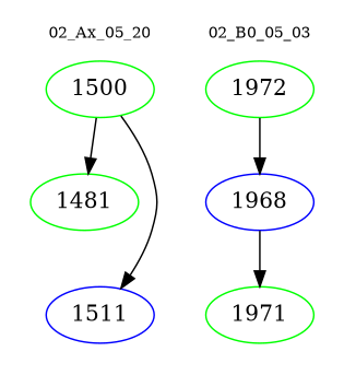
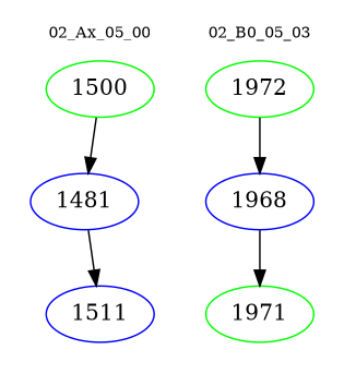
  digraph {
    fontname="DejaVu Serif"
    node [color=green fontname="DejaVu Serif"]
    edge [color=black fontname="DejaVu Serif"]
    n1 [label=1500]
-   n2 [label=1481]
+   n2 [color=blue label=1481]
    n3 [color=blue label=1511]
    n4 [label=1972]
    n5 [color=blue label=1968]
    n6 [label=1971]
    subgraph cluster_1 {
      color=white
      fontsize=10
-     label="02_Ax_05_20"
+     label="02_Ax_05_00"
      n1
      n2
      n3
    }
    subgraph cluster_2 {
      color=white
      fontsize=10
      label="02_B0_05_03"
      n4
      n5
      n6
    }
    n1 -> n2
-   n1 -> n3
+   n2 -> n3
    n4 -> n5
    n5 -> n6
  }
